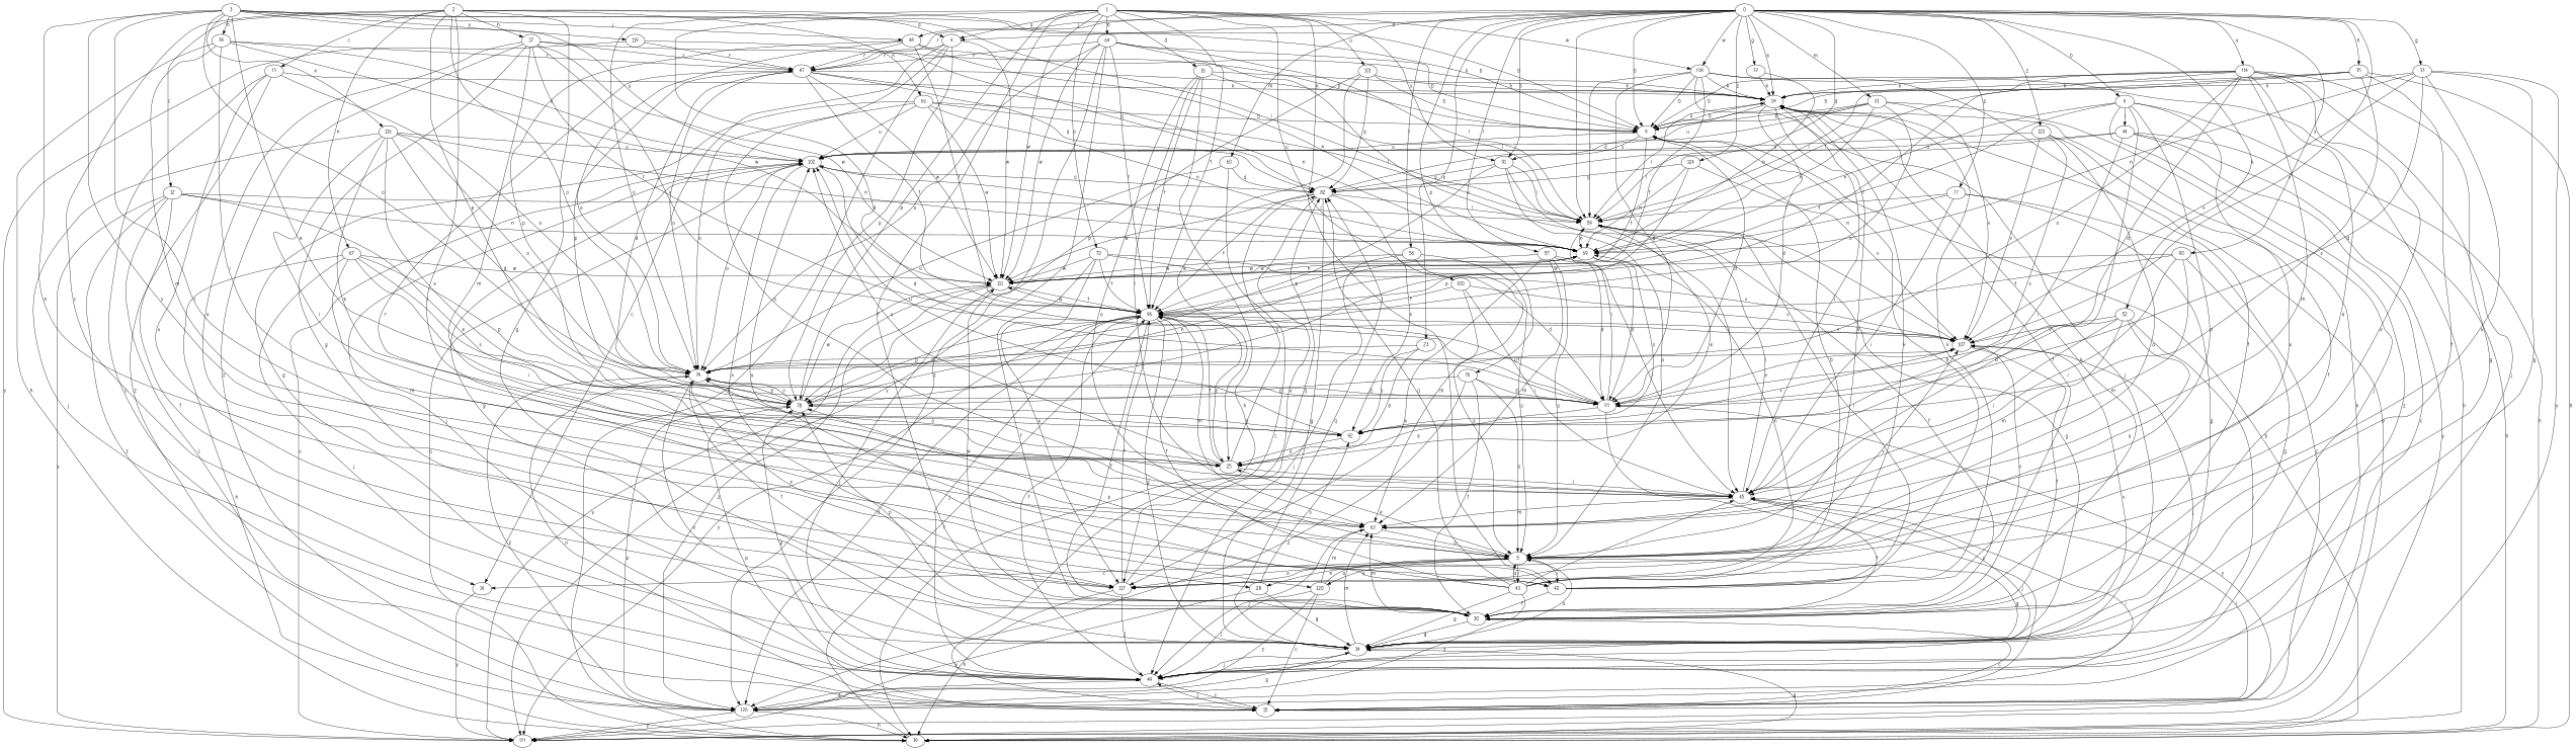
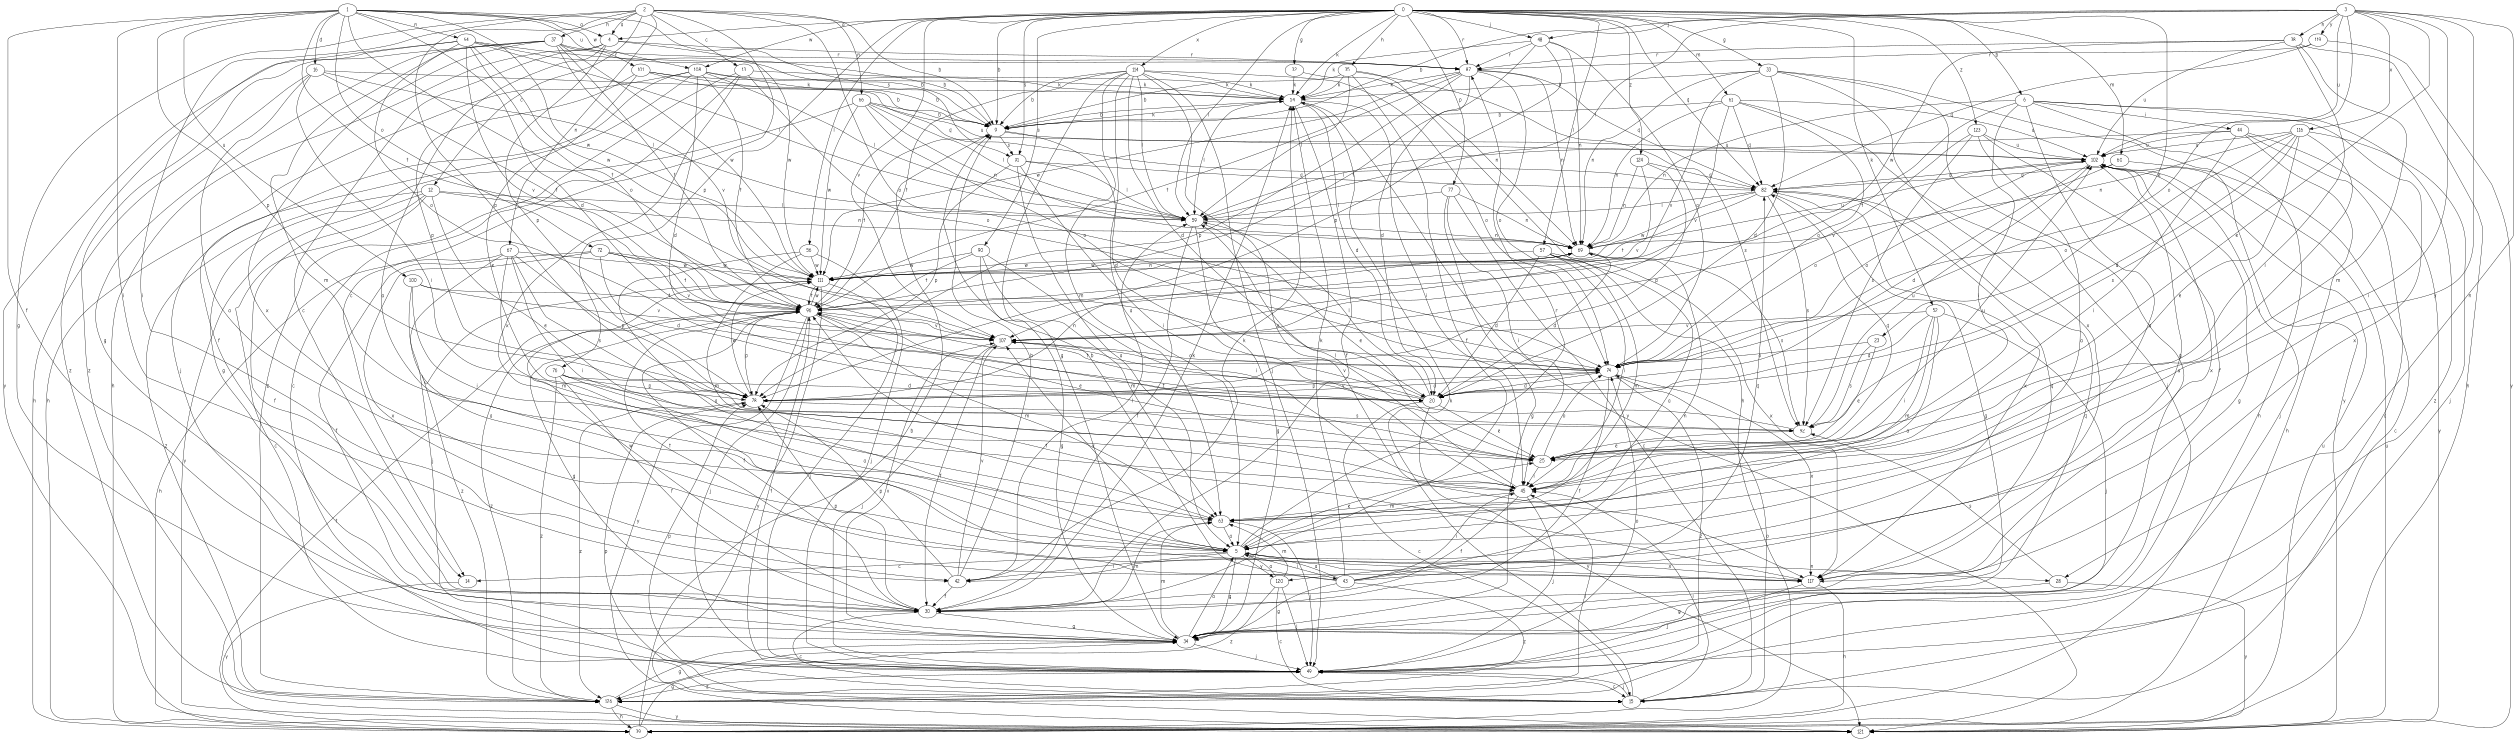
  strict digraph {
    fontname="Comic Neue"
    node [fontname="Comic Neue"]
    edge [fontname="Comic Neue"]
    0
    4
    6
    9
    23
    32
    33
    35
    48
    52
    54
    56
    57
    59
    60
    61
    76
    77
    82
    87
    90
    91
    107
    108
    114
    123
    124
    78
    111
    14
    5
    39
    96
    117
    44
    45
    69
    126
    20
    102
    74
    25
    92
    34
    121
    30
    49
    63
    15
    1
    16
    42
    64
    72
    100
    101
    2
    12
    13
    37
    66
    67
    3
    38
    n65 [label=28]
    116
    119
    120
    43
    0 -> 4 [label=a]
    0 -> 6 [label=b]
    0 -> 9 [label=b]
    0 -> 23 [label=e]
    0 -> 32 [label=g]
    0 -> 33 [label=g]
    0 -> 35 [label=h]
    0 -> 48 [label=j]
    0 -> 52 [label=k]
    0 -> 54 [label=k]
    0 -> 56 [label=l]
    0 -> 57 [label=l]
    0 -> 59 [label=l]
    0 -> 60 [label=m]
    0 -> 61 [label=m]
    0 -> 76 [label=p]
    0 -> 77 [label=p]
    0 -> 82 [label=q]
    0 -> 87 [label=r]
    0 -> 90 [label=s]
    0 -> 91 [label=s]
    0 -> 107 [label=v]
    0 -> 108 [label=w]
    0 -> 114 [label=x]
    0 -> 123 [label=z]
    0 -> 124 [label=z]
    4 -> 87 [label=r]
    4 -> 78 [label=p]
    4 -> 111 [label=w]
    4 -> 14 [label=c]
    4 -> 5 [label=a]
    4 -> 39 [label=h]
    6 -> 5 [label=a]
    6 -> 39 [label=h]
    6 -> 96 [label=t]
    6 -> 117 [label=x]
    6 -> 44 [label=i]
    6 -> 45 [label=i]
    6 -> 69 [label=n]
    6 -> 126 [label=z]
    9 -> 54 [label=k]
    9 -> 91 [label=s]
    9 -> 96 [label=t]
    9 -> 20 [label=d]
    9 -> 102 [label=u]
    23 -> 74 [label=o]
    23 -> 25 [label=e]
    23 -> 92 [label=s]
    32 -> 54 [label=k]
    32 -> 69 [label=n]
    33 -> 54 [label=k]
    33 -> 107 [label=v]
    33 -> 117 [label=x]
    33 -> 69 [label=n]
    33 -> 20 [label=d]
    33 -> 34 [label=g]
    33 -> 121 [label=y]
    35 -> 9 [label=b]
    35 -> 54 [label=k]
    35 -> 59 [label=l]
    35 -> 39 [label=h]
    35 -> 92 [label=s]
    35 -> 30 [label=f]
    48 -> 54 [label=k]
    48 -> 87 [label=r]
    48 -> 78 [label=p]
    48 -> 96 [label=t]
    48 -> 69 [label=n]
    48 -> 74 [label=o]
    52 -> 107 [label=v]
    52 -> 5 [label=a]
    52 -> 45 [label=i]
    52 -> 20 [label=d]
    52 -> 49 [label=j]
    52 -> 63 [label=m]
    54 -> 9 [label=b]
    54 -> 59 [label=l]
    54 -> 45 [label=i]
    54 -> 20 [label=d]
    54 -> 121 [label=y]
    54 -> 30 [label=f]
    56 -> 111 [label=w]
    56 -> 5 [label=a]
    56 -> 49 [label=j]
    56 -> 63 [label=m]
    57 -> 111 [label=w]
    57 -> 5 [label=a]
    57 -> 117 [label=x]
    57 -> 45 [label=i]
    57 -> 20 [label=d]
    57 -> 63 [label=m]
    59 -> 69 [label=n]
    59 -> 25 [label=e]
    59 -> 34 [label=g]
    59 -> 30 [label=f]
    60 -> 82 [label=q]
    60 -> 74 [label=o]
    60 -> 15 [label=c]
    61 -> 9 [label=b]
    61 -> 82 [label=q]
    61 -> 107 [label=v]
    61 -> 69 [label=n]
    61 -> 102 [label=u]
    61 -> 74 [label=o]
    61 -> 49 [label=j]
    76 -> 78 [label=p]
    76 -> 5 [label=a]
    76 -> 126 [label=z]
    76 -> 20 [label=d]
    76 -> 30 [label=f]
    77 -> 59 [label=l]
    77 -> 45 [label=i]
    77 -> 69 [label=n]
    77 -> 34 [label=g]
    77 -> 15 [label=c]
    82 -> 59 [label=l]
    82 -> 111 [label=w]
    82 -> 96 [label=t]
    82 -> 117 [label=x]
    82 -> 92 [label=s]
    82 -> 34 [label=g]
    87 -> 54 [label=k]
    87 -> 82 [label=q]
    87 -> 78 [label=p]
    87 -> 111 [label=w]
    87 -> 96 [label=t]
    87 -> 69 [label=n]
    87 -> 20 [label=d]
    87 -> 74 [label=o]
    90 -> 111 [label=w]
    90 -> 96 [label=t]
    90 -> 45 [label=i]
    90 -> 34 [label=g]
    90 -> 63 [label=m]
    91 -> 59 [label=l]
    91 -> 82 [label=q]
    91 -> 78 [label=p]
    91 -> 5 [label=a]
    91 -> 45 [label=i]
    107 -> 74 [label=o]
    107 -> 30 [label=f]
    107 -> 49 [label=j]
    108 -> 9 [label=b]
    108 -> 54 [label=k]
    108 -> 59 [label=l]
    108 -> 39 [label=h]
    108 -> 96 [label=t]
    108 -> 20 [label=d]
    108 -> 30 [label=f]
    108 -> 49 [label=j]
    114 -> 9 [label=b]
    114 -> 54 [label=k]
    114 -> 59 [label=l]
    114 -> 5 [label=a]
    114 -> 96 [label=t]
    114 -> 117 [label=x]
    114 -> 20 [label=d]
    114 -> 74 [label=o]
    114 -> 34 [label=g]
    114 -> 49 [label=j]
    114 -> 63 [label=m]
    123 -> 107 [label=v]
    123 -> 5 [label=a]
    123 -> 102 [label=u]
    123 -> 92 [label=s]
    123 -> 30 [label=f]
    124 -> 82 [label=q]
    124 -> 107 [label=v]
    124 -> 78 [label=p]
    124 -> 69 [label=n]
    78 -> 111 [label=w]
    78 -> 69 [label=n]
    78 -> 126 [label=z]
    78 -> 74 [label=o]
    78 -> 92 [label=s]
    111 -> 96 [label=t]
    111 -> 69 [label=n]
    111 -> 126 [label=z]
    111 -> 121 [label=y]
    111 -> 49 [label=j]
    14 -> 121 [label=y]
-   5 -> 54 [label=k]
    5 -> 87 [label=r]
    5 -> 107 [label=v]
    5 -> 14 [label=c]
    5 -> 117 [label=x]
    5 -> 25 [label=e]
    5 -> 34 [label=g]
    5 -> 42 [label=i]
    5 -> n65 [label=n]
    5 -> 120 [label=y]
    5 -> 43 [label=i]
    39 -> 9 [label=b]
    39 -> 96 [label=t]
    39 -> 102 [label=u]
    39 -> 34 [label=g]
    96 -> 107 [label=v]
    96 -> 78 [label=p]
    96 -> 111 [label=w]
    96 -> 126 [label=z]
    96 -> 25 [label=e]
    96 -> 34 [label=g]
    96 -> 121 [label=y]
    96 -> 30 [label=f]
    96 -> 49 [label=j]
    96 -> 63 [label=m]
    117 -> 82 [label=q]
    117 -> 39 [label=h]
    117 -> 96 [label=t]
    117 -> 49 [label=j]
    44 -> 59 [label=l]
    44 -> 39 [label=h]
    44 -> 45 [label=i]
    44 -> 102 [label=u]
    44 -> 121 [label=y]
    44 -> 15 [label=c]
    45 -> 59 [label=l]
    45 -> 30 [label=f]
    45 -> 49 [label=j]
    45 -> 63 [label=m]
    69 -> 111 [label=w]
    69 -> 20 [label=d]
    69 -> 102 [label=u]
    69 -> 92 [label=s]
    126 -> 39 [label=h]
    126 -> 45 [label=i]
    126 -> 34 [label=g]
    126 -> 121 [label=y]
    20 -> 59 [label=l]
    20 -> 107 [label=v]
    20 -> 96 [label=t]
    20 -> 25 [label=e]
    20 -> 121 [label=y]
    20 -> 15 [label=c]
    102 -> 82 [label=q]
    102 -> 117 [label=x]
    102 -> 20 [label=d]
    102 -> 74 [label=o]
    102 -> 34 [label=g]
    102 -> 49 [label=j]
    74 -> 78 [label=p]
    74 -> 117 [label=x]
    74 -> 126 [label=z]
    74 -> 20 [label=d]
    74 -> 30 [label=f]
    25 -> 82 [label=q]
    25 -> 96 [label=t]
    25 -> 45 [label=i]
    25 -> 102 [label=u]
    25 -> 74 [label=o]
    92 -> 107 [label=v]
    92 -> 102 [label=u]
    92 -> 25 [label=e]
    34 -> 82 [label=q]
    34 -> 107 [label=v]
    34 -> 5 [label=a]
    34 -> 49 [label=j]
    34 -> 63 [label=m]
    121 -> 102 [label=u]
    30 -> 54 [label=k]
    30 -> 78 [label=p]
    30 -> 111 [label=w]
    30 -> 34 [label=g]
    30 -> 63 [label=m]
    30 -> 15 [label=c]
    49 -> 78 [label=p]
    49 -> 96 [label=t]
    49 -> 126 [label=z]
    49 -> 74 [label=o]
    49 -> 15 [label=c]
    63 -> 5 [label=a]
    63 -> 49 [label=j]
    15 -> 54 [label=k]
    15 -> 78 [label=p]
    15 -> 45 [label=i]
    15 -> 74 [label=o]
    15 -> 49 [label=j]
    1 -> 4 [label=a]
    1 -> 91 [label=s]
    1 -> 108 [label=w]
    1 -> 78 [label=p]
    1 -> 111 [label=w]
    1 -> 96 [label=t]
    1 -> 20 [label=d]
    1 -> 74 [label=o]
    1 -> 30 [label=f]
    1 -> 16 [label=d]
    1 -> 42 [label=i]
    1 -> 64 [label=n]
    1 -> 72 [label=o]
    1 -> 100 [label=u]
    1 -> 101 [label=u]
    16 -> 54 [label=k]
    16 -> 59 [label=l]
    16 -> 5 [label=a]
    16 -> 39 [label=h]
    16 -> 96 [label=t]
    16 -> 45 [label=i]
    42 -> 9 [label=b]
    42 -> 54 [label=k]
    42 -> 59 [label=l]
    42 -> 107 [label=v]
    42 -> 78 [label=p]
    42 -> 30 [label=f]
    64 -> 9 [label=b]
    64 -> 59 [label=l]
    64 -> 87 [label=r]
    64 -> 107 [label=v]
    64 -> 111 [label=w]
    64 -> 96 [label=t]
    64 -> 126 [label=z]
    64 -> 74 [label=o]
    64 -> 121 [label=y]
    72 -> 107 [label=v]
    72 -> 111 [label=w]
    72 -> 96 [label=t]
    72 -> 117 [label=x]
    72 -> 20 [label=d]
    72 -> 30 [label=f]
    100 -> 107 [label=v]
    100 -> 5 [label=a]
    100 -> 96 [label=t]
    100 -> 45 [label=i]
    101 -> 9 [label=b]
    101 -> 54 [label=k]
    101 -> 82 [label=q]
    101 -> 78 [label=p]
    101 -> 25 [label=e]
    2 -> 4 [label=a]
    2 -> 9 [label=b]
    2 -> 78 [label=p]
    2 -> 14 [label=c]
    2 -> 74 [label=o]
    2 -> 34 [label=g]
    2 -> 42 [label=i]
    2 -> 12 [label=c]
    2 -> 13 [label=c]
    2 -> 37 [label=h]
    2 -> 66 [label=n]
    2 -> 67 [label=n]
    12 -> 59 [label=l]
    12 -> 69 [label=n]
    12 -> 126 [label=z]
    12 -> 25 [label=e]
    12 -> 121 [label=y]
    12 -> 30 [label=f]
    12 -> 15 [label=c]
    13 -> 54 [label=k]
    13 -> 117 [label=x]
    13 -> 126 [label=z]
    13 -> 74 [label=o]
    13 -> 15 [label=c]
    37 -> 9 [label=b]
    37 -> 87 [label=r]
    37 -> 107 [label=v]
    37 -> 111 [label=w]
    37 -> 96 [label=t]
    37 -> 117 [label=x]
    37 -> 126 [label=z]
    37 -> 34 [label=g]
    37 -> 63 [label=m]
    66 -> 9 [label=b]
    66 -> 59 [label=l]
    66 -> 111 [label=w]
    66 -> 69 [label=n]
    66 -> 102 [label=u]
    66 -> 74 [label=o]
    66 -> 34 [label=g]
    67 -> 78 [label=p]
    67 -> 111 [label=w]
    67 -> 39 [label=h]
    67 -> 45 [label=i]
    67 -> 92 [label=s]
    67 -> 49 [label=j]
    67 -> 63 [label=m]
    3 -> 9 [label=b]
    3 -> 48 [label=j]
    3 -> 59 [label=l]
    3 -> 102 [label=u]
    3 -> 74 [label=o]
    3 -> 25 [label=e]
    3 -> 42 [label=i]
    3 -> 38 [label=h]
    3 -> n65 [label=n]
    3 -> 116 [label=x]
    3 -> 119 [label=y]
    3 -> 120 [label=y]
    38 -> 87 [label=r]
    38 -> 111 [label=w]
    38 -> 39 [label=h]
    38 -> 45 [label=i]
    38 -> 102 [label=u]
    38 -> 63 [label=m]
    n65 -> 92 [label=s]
    n65 -> 34 [label=g]
    n65 -> 121 [label=y]
    116 -> 45 [label=i]
    116 -> 69 [label=n]
    116 -> 20 [label=d]
    116 -> 102 [label=u]
    116 -> 74 [label=o]
    116 -> 25 [label=e]
    116 -> 92 [label=s]
    116 -> 49 [label=j]
    119 -> 82 [label=q]
    119 -> 87 [label=r]
    119 -> 121 [label=y]
    120 -> 5 [label=a]
    120 -> 126 [label=z]
    120 -> 49 [label=j]
    120 -> 63 [label=m]
    120 -> 15 [label=c]
    43 -> 9 [label=b]
    43 -> 54 [label=k]
    43 -> 82 [label=q]
    43 -> 5 [label=a]
    43 -> 96 [label=t]
    43 -> 45 [label=i]
    43 -> 69 [label=n]
    43 -> 126 [label=z]
    43 -> 102 [label=u]
    43 -> 34 [label=g]
  }
